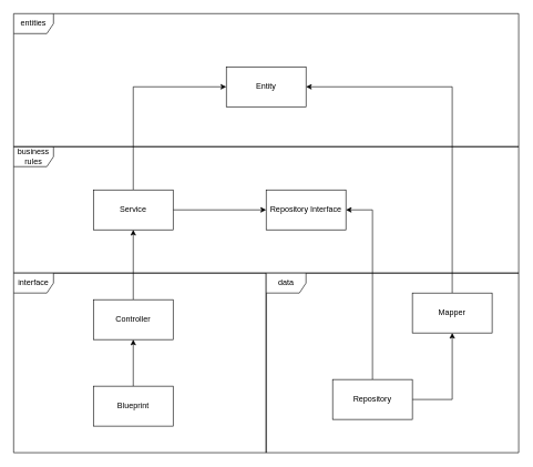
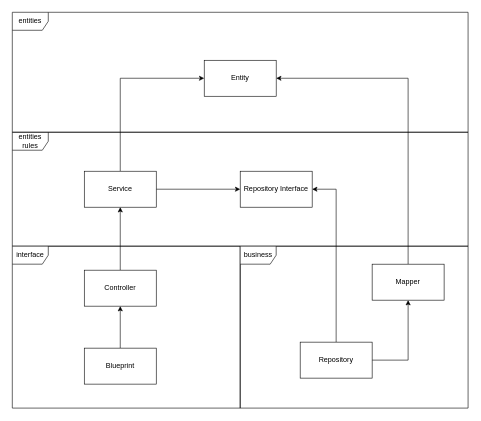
  <mxCell id="0" />
  <mxCell id="1" parent="0" />
  <mxCell id="2" value="Entity" style="rounded=0;whiteSpace=wrap;html=1;" parent="1" vertex="1"><mxGeometry x="340" y="100" width="120" height="60" as="geometry" /></mxCell>
  <mxCell id="3" style="edgeStyle=orthogonalEdgeStyle;rounded=0;orthogonalLoop=1;jettySize=auto;html=1;exitX=0.5;exitY=0;exitDx=0;exitDy=0;entryX=0;entryY=0.5;entryDx=0;entryDy=0;" parent="1" source="5" target="2" edge="1"><mxGeometry relative="1" as="geometry" /></mxCell>
  <mxCell id="4" style="edgeStyle=orthogonalEdgeStyle;rounded=0;orthogonalLoop=1;jettySize=auto;html=1;exitX=1;exitY=0.5;exitDx=0;exitDy=0;entryX=0;entryY=0.5;entryDx=0;entryDy=0;" parent="1" source="5" target="9" edge="1"><mxGeometry relative="1" as="geometry" /></mxCell>
  <mxCell id="5" value="Service" style="rounded=0;whiteSpace=wrap;html=1;" parent="1" vertex="1"><mxGeometry x="140" y="285" width="120" height="60" as="geometry" /></mxCell>
  <mxCell id="6" style="edgeStyle=orthogonalEdgeStyle;rounded=0;orthogonalLoop=1;jettySize=auto;html=1;exitX=0.5;exitY=0;exitDx=0;exitDy=0;entryX=1;entryY=0.5;entryDx=0;entryDy=0;" parent="1" source="8" target="9" edge="1"><mxGeometry relative="1" as="geometry" /></mxCell>
  <mxCell id="7" value="" style="edgeStyle=orthogonalEdgeStyle;rounded=0;orthogonalLoop=1;jettySize=auto;html=1;exitX=1;exitY=0.5;exitDx=0;exitDy=0;" parent="1" source="8" target="11" edge="1"><mxGeometry relative="1" as="geometry" /></mxCell>
  <mxCell id="8" value="Repository" style="rounded=0;whiteSpace=wrap;html=1;" parent="1" vertex="1"><mxGeometry x="500" y="570" width="120" height="60" as="geometry" /></mxCell>
  <mxCell id="9" value="Repository Interface" style="rounded=0;whiteSpace=wrap;html=1;" parent="1" vertex="1"><mxGeometry x="400" y="285" width="120" height="60" as="geometry" /></mxCell>
  <mxCell id="10" style="edgeStyle=orthogonalEdgeStyle;rounded=0;orthogonalLoop=1;jettySize=auto;html=1;exitX=0.5;exitY=0;exitDx=0;exitDy=0;entryX=1;entryY=0.5;entryDx=0;entryDy=0;" parent="1" source="11" target="2" edge="1"><mxGeometry relative="1" as="geometry" /></mxCell>
  <mxCell id="11" value="Mapper" style="rounded=0;whiteSpace=wrap;html=1;" parent="1" vertex="1"><mxGeometry x="620" y="440" width="120" height="60" as="geometry" /></mxCell>
  <mxCell id="12" style="edgeStyle=orthogonalEdgeStyle;rounded=0;orthogonalLoop=1;jettySize=auto;html=1;exitX=0.5;exitY=0;exitDx=0;exitDy=0;entryX=0.5;entryY=1;entryDx=0;entryDy=0;" parent="1" source="13" target="5" edge="1"><mxGeometry relative="1" as="geometry" /></mxCell>
  <mxCell id="13" value="Controller" style="rounded=0;whiteSpace=wrap;html=1;" parent="1" vertex="1"><mxGeometry x="140" y="450" width="120" height="60" as="geometry" /></mxCell>
  <mxCell id="14" style="edgeStyle=orthogonalEdgeStyle;rounded=0;orthogonalLoop=1;jettySize=auto;html=1;exitX=0.5;exitY=0;exitDx=0;exitDy=0;entryX=0.5;entryY=1;entryDx=0;entryDy=0;" parent="1" source="15" target="13" edge="1"><mxGeometry relative="1" as="geometry" /></mxCell>
  <mxCell id="15" value="Blueprint" style="rounded=0;whiteSpace=wrap;html=1;" parent="1" vertex="1"><mxGeometry x="140" y="580" width="120" height="60" as="geometry" /></mxCell>
- <mxCell id="16" value="business rules" style="shape=umlFrame;whiteSpace=wrap;html=1;pointerEvents=0;" parent="1" vertex="1"><mxGeometry x="20" y="220" width="760" height="190" as="geometry" /></mxCell>
+ <mxCell id="16" value="entities rules" style="shape=umlFrame;whiteSpace=wrap;html=1;pointerEvents=0;" parent="1" vertex="1"><mxGeometry x="20" y="220" width="760" height="190" as="geometry" /></mxCell>
  <mxCell id="17" value="interface" style="shape=umlFrame;whiteSpace=wrap;html=1;pointerEvents=0;" parent="1" vertex="1"><mxGeometry x="20" y="410" width="380" height="270" as="geometry" /></mxCell>
- <mxCell id="18" value="data" style="shape=umlFrame;whiteSpace=wrap;html=1;pointerEvents=0;" parent="1" vertex="1"><mxGeometry x="400" y="410" width="380" height="270" as="geometry" /></mxCell>
+ <mxCell id="18" value="business" style="shape=umlFrame;whiteSpace=wrap;html=1;pointerEvents=0;" parent="1" vertex="1"><mxGeometry x="400" y="410" width="380" height="270" as="geometry" /></mxCell>
  <mxCell id="19" value="entities" style="shape=umlFrame;whiteSpace=wrap;html=1;pointerEvents=0;" parent="1" vertex="1"><mxGeometry x="20" y="20" width="760" height="200" as="geometry" /></mxCell>
